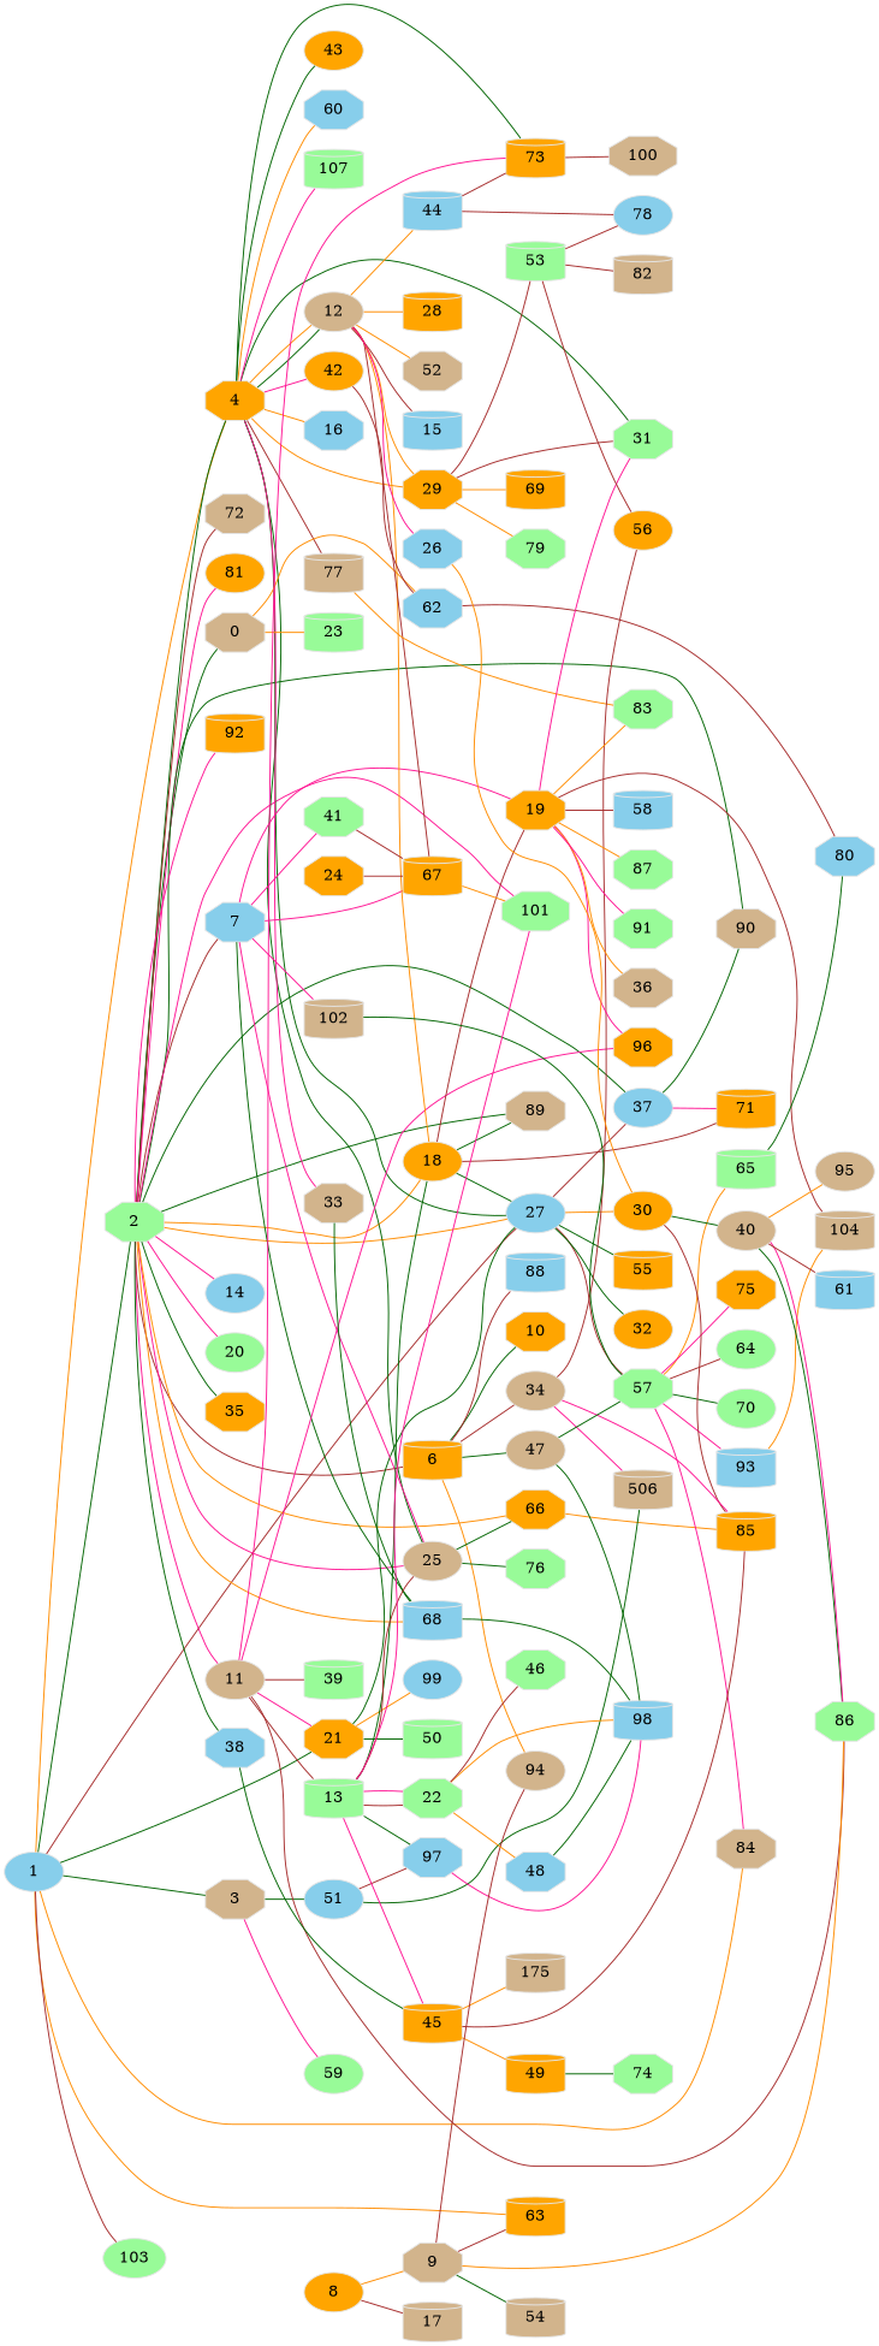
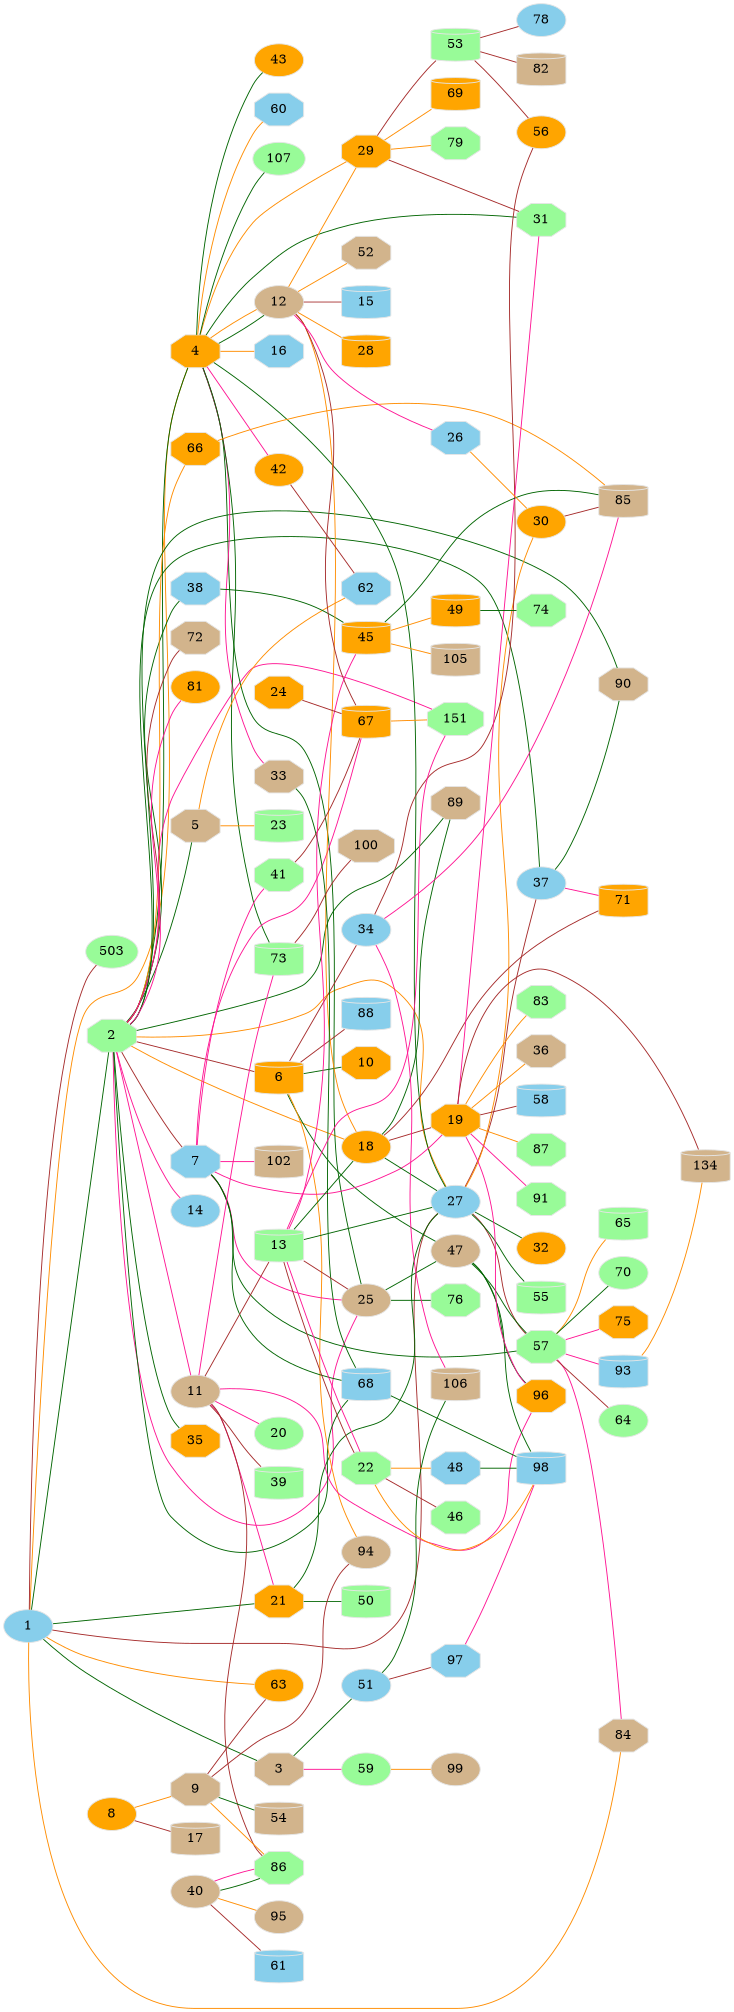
  graph {
    rankdir=LR
    node [color=gray90 fillcolor=tan shape=octagon style=filled]
    edge [color=darkgreen]
    1 [fillcolor=skyblue shape=ellipse]
    2 [fillcolor=palegreen]
    3
    4 [fillcolor=orange]
    21 [fillcolor=orange]
    27 [fillcolor=skyblue shape=ellipse]
-   63 [fillcolor=orange shape=cylinder]
+   63 [fillcolor=orange shape=ellipse]
    84
-   103 [fillcolor=palegreen shape=ellipse]
-   5 [label=0]
+   103 [fillcolor=palegreen shape=ellipse label=503]
+   5
    6 [fillcolor=orange shape=cylinder]
    7 [fillcolor=skyblue]
    11 [shape=ellipse]
    14 [fillcolor=skyblue shape=ellipse]
    18 [fillcolor=orange shape=ellipse]
    20 [fillcolor=palegreen shape=ellipse]
    25 [shape=ellipse]
    35 [fillcolor=orange]
    37 [fillcolor=skyblue shape=ellipse]
    38 [fillcolor=skyblue]
    66 [fillcolor=orange]
    68 [fillcolor=skyblue shape=cylinder]
    72
    81 [fillcolor=orange shape=ellipse]
    89
    90
-   92 [fillcolor=orange shape=cylinder]
-   101 [fillcolor=palegreen]
+   101 [fillcolor=palegreen label=151]
    51 [fillcolor=skyblue shape=ellipse]
    59 [fillcolor=palegreen shape=ellipse]
    12 [shape=ellipse]
    16 [fillcolor=skyblue]
    29 [fillcolor=orange]
    31 [fillcolor=palegreen]
    33
    42 [fillcolor=orange shape=ellipse]
    43 [fillcolor=orange shape=ellipse]
    60 [fillcolor=skyblue]
-   73 [fillcolor=orange shape=cylinder]
-   77 [shape=cylinder]
-   107 [fillcolor=palegreen shape=cylinder]
+   73 [fillcolor=palegreen shape=cylinder]
+   107 [fillcolor=palegreen shape=ellipse]
    50 [fillcolor=palegreen shape=cylinder]
-   99 [fillcolor=skyblue shape=ellipse]
+   99 [shape=ellipse]
    57 [fillcolor=palegreen]
    30 [fillcolor=orange shape=ellipse]
    32 [fillcolor=orange shape=ellipse]
-   55 [fillcolor=orange shape=cylinder]
+   55 [fillcolor=palegreen shape=cylinder]
    23 [fillcolor=palegreen shape=cylinder]
    62 [fillcolor=skyblue]
    10 [fillcolor=orange]
-   34 [shape=ellipse]
+   34 [fillcolor=skyblue shape=ellipse]
    47 [shape=ellipse]
    88 [fillcolor=skyblue shape=cylinder]
    94 [shape=ellipse]
    19 [fillcolor=orange]
    41 [fillcolor=palegreen]
    67 [fillcolor=orange shape=cylinder]
    102 [shape=cylinder]
    86 [fillcolor=palegreen]
    13 [fillcolor=palegreen shape=cylinder]
    39 [fillcolor=palegreen shape=cylinder]
    96 [fillcolor=orange]
    71 [fillcolor=orange shape=cylinder]
    76 [fillcolor=palegreen]
    45 [fillcolor=orange shape=cylinder]
-   85 [fillcolor=orange shape=cylinder]
+   85 [shape=cylinder]
    98 [fillcolor=skyblue shape=cylinder]
-   106 [shape=cylinder label=506]
+   106 [shape=cylinder]
    97 [fillcolor=skyblue]
    8 [fillcolor=orange shape=ellipse]
    9
    17 [shape=cylinder]
    15 [fillcolor=skyblue shape=cylinder]
    26 [fillcolor=skyblue]
    28 [fillcolor=orange shape=cylinder]
-   44 [fillcolor=skyblue shape=cylinder]
    52
    24 [fillcolor=orange]
    53 [fillcolor=palegreen shape=cylinder]
    69 [fillcolor=orange shape=cylinder]
    79 [fillcolor=palegreen]
    100
    83 [fillcolor=palegreen]
-   80 [fillcolor=skyblue]
    56 [fillcolor=orange shape=ellipse]
    36
    58 [fillcolor=skyblue shape=cylinder]
    87 [fillcolor=palegreen]
    91 [fillcolor=palegreen]
-   104 [shape=cylinder]
+   104 [shape=cylinder label=134]
    64 [fillcolor=palegreen shape=ellipse]
    65 [fillcolor=palegreen shape=cylinder]
    70 [fillcolor=palegreen shape=ellipse]
    75 [fillcolor=orange]
    93 [fillcolor=skyblue shape=cylinder]
    54 [shape=cylinder]
    22 [fillcolor=palegreen]
    78 [fillcolor=skyblue shape=ellipse]
    46 [fillcolor=palegreen]
    48 [fillcolor=skyblue]
    49 [fillcolor=orange shape=cylinder]
-   105 [shape=cylinder label=175]
+   105 [shape=cylinder]
    40 [shape=ellipse]
    82 [shape=cylinder]
    61 [fillcolor=skyblue shape=cylinder]
    95 [shape=ellipse]
    74 [fillcolor=palegreen]
    1 -- 2
    1 -- 3
    1 -- 4 [color=darkorange]
    1 -- 21
    1 -- 27 [color=brown]
    1 -- 63 [color=darkorange]
    1 -- 84 [color=darkorange]
    1 -- 103 [color=brown]
    2 -- 4
    2 -- 27 [color=darkorange]
    2 -- 5
    2 -- 6 [color=brown]
    2 -- 7 [color=brown]
    2 -- 11 [color=deeppink]
    2 -- 14 [color=deeppink]
    2 -- 18 [color=darkorange]
-   2 -- 20 [color=deeppink]
+   11 -- 20 [color=deeppink]
    2 -- 25 [color=deeppink]
    2 -- 35
    2 -- 37
    2 -- 38
    2 -- 66 [color=darkorange]
-   2 -- 68 [color=darkorange]
+   2 -- 68
    2 -- 72 [color=brown]
    2 -- 81 [color=deeppink]
    2 -- 89
    2 -- 90
-   2 -- 92 [color=deeppink]
    2 -- 101 [color=deeppink]
    3 -- 51
    3 -- 59 [color=deeppink]
    4 -- 27
    4 -- 25
    4 -- 12
    4 -- 12 [color=darkorange]
    4 -- 16 [color=darkorange]
    4 -- 29 [color=darkorange]
    4 -- 31
    4 -- 33 [color=deeppink]
    4 -- 42 [color=deeppink]
    4 -- 43
    4 -- 60 [color=darkorange]
    4 -- 73
-   4 -- 77 [color=brown]
-   4 -- 107 [color=deeppink]
+   4 -- 107
    21 -- 27
    21 -- 50
-   21 -- 99 [color=darkorange]
+   59 -- 99 [color=darkorange]
    27 -- 37 [color=brown]
    27 -- 57 [color=brown]
    27 -- 30 [color=darkorange]
    27 -- 32
    27 -- 55
    5 -- 23 [color=darkorange]
    5 -- 62 [color=darkorange]
    6 -- 10
    6 -- 34 [color=brown]
    6 -- 47
    6 -- 88 [color=brown]
    6 -- 94 [color=darkorange]
    7 -- 25 [color=deeppink]
    7 -- 68
-   102 -- 57
+   7 -- 57
    7 -- 19 [color=deeppink]
    7 -- 41 [color=deeppink]
    7 -- 67 [color=deeppink]
    7 -- 102 [color=deeppink]
    11 -- 21 [color=deeppink]
    11 -- 73 [color=deeppink]
    11 -- 86 [color=brown]
    11 -- 13 [color=brown]
    11 -- 39 [color=brown]
    11 -- 96 [color=deeppink]
    18 -- 27
    18 -- 89
    18 -- 19 [color=brown]
    18 -- 71 [color=brown]
-   25 -- 66
+   25 -- 47
    25 -- 76
    37 -- 90
    37 -- 71 [color=deeppink]
    38 -- 45
    66 -- 85 [color=darkorange]
    68 -- 98
    51 -- 106
    51 -- 97 [color=brown]
    12 -- 18 [color=darkorange]
    12 -- 29 [color=darkorange]
    12 -- 67 [color=brown]
    12 -- 15 [color=brown]
    12 -- 26 [color=deeppink]
    12 -- 28 [color=darkorange]
-   12 -- 44 [color=darkorange]
    12 -- 52 [color=darkorange]
    29 -- 31 [color=brown]
    29 -- 53 [color=brown]
    29 -- 69 [color=darkorange]
    29 -- 79 [color=darkorange]
    33 -- 68
    42 -- 62 [color=brown]
    73 -- 100 [color=brown]
-   77 -- 83 [color=darkorange]
    57 -- 84 [color=deeppink]
    57 -- 64 [color=brown]
    57 -- 65 [color=darkorange]
    57 -- 70
    57 -- 75 [color=deeppink]
    57 -- 93 [color=deeppink]
    30 -- 85 [color=brown]
-   30 -- 40
-   62 -- 80 [color=brown]
    34 -- 85 [color=deeppink]
    34 -- 106 [color=deeppink]
    34 -- 56 [color=brown]
    47 -- 57
+   47 -- 96
    47 -- 98
    19 -- 31 [color=deeppink]
    19 -- 96 [color=deeppink]
    19 -- 83 [color=darkorange]
    19 -- 36 [color=darkorange]
    19 -- 58 [color=brown]
    19 -- 87 [color=darkorange]
    19 -- 91 [color=deeppink]
    19 -- 104 [color=brown]
    41 -- 67 [color=brown]
    67 -- 101 [color=darkorange]
-   13 -- 97
+   13 -- 27
    13 -- 18
    13 -- 25 [color=brown]
    13 -- 101 [color=deeppink]
    13 -- 45 [color=deeppink]
    13 -- 22 [color=brown]
    13 -- 22 [color=deeppink]
-   45 -- 85 [color=brown]
+   45 -- 85
    45 -- 49 [color=darkorange]
    45 -- 105 [color=darkorange]
    97 -- 98 [color=deeppink]
    8 -- 9 [color=darkorange]
    8 -- 17 [color=brown]
    9 -- 63 [color=brown]
    9 -- 94 [color=brown]
    9 -- 86 [color=darkorange]
    9 -- 54
    26 -- 30 [color=darkorange]
-   44 -- 73 [color=brown]
-   44 -- 78 [color=brown]
    24 -- 67 [color=brown]
    53 -- 56 [color=brown]
    53 -- 78 [color=brown]
    53 -- 82 [color=brown]
-   65 -- 80
    93 -- 104 [color=darkorange]
    22 -- 98 [color=darkorange]
    22 -- 46 [color=brown]
    22 -- 48 [color=darkorange]
    48 -- 98
    49 -- 74
    40 -- 86
    40 -- 86 [color=deeppink]
    40 -- 61 [color=brown]
    40 -- 95 [color=darkorange]
  }
